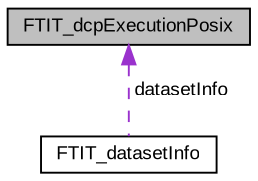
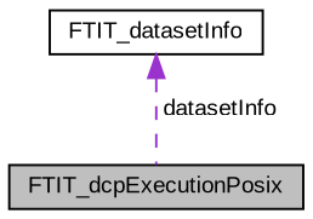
  digraph {
    fontname="Liberation Sans"
    node [color=black fontname="Liberation Sans" fontsize=10 shape=record style=filled]
    n1 [fillcolor=grey75 fontcolor=black height=0.2 label=FTIT_dcpExecutionPosix width=0.4]
    n2 [fillcolor=white height=0.2 label=FTIT_datasetInfo width=0.4]
-   n1 -> n2 [color=darkorchid3 dir=back fontname="Liberation Sans" fontsize=10 label=" datasetInfo" labelfontname=Helvetica labelfontsize=10 style=dashed]
+   n2 -> n1 [color=darkorchid3 dir=back fontname="Liberation Sans" fontsize=10 label=" datasetInfo" labelfontname=Helvetica labelfontsize=10 style=dashed]
  }
